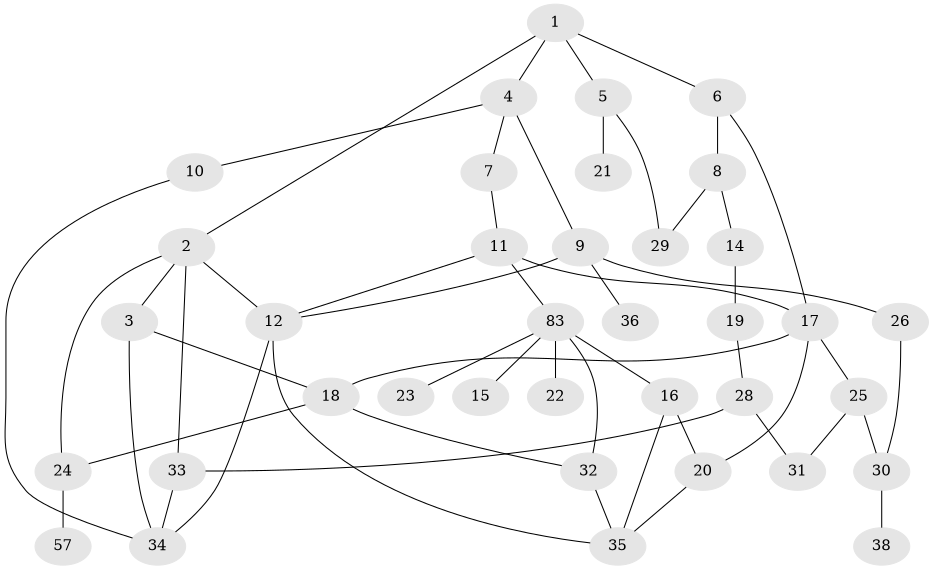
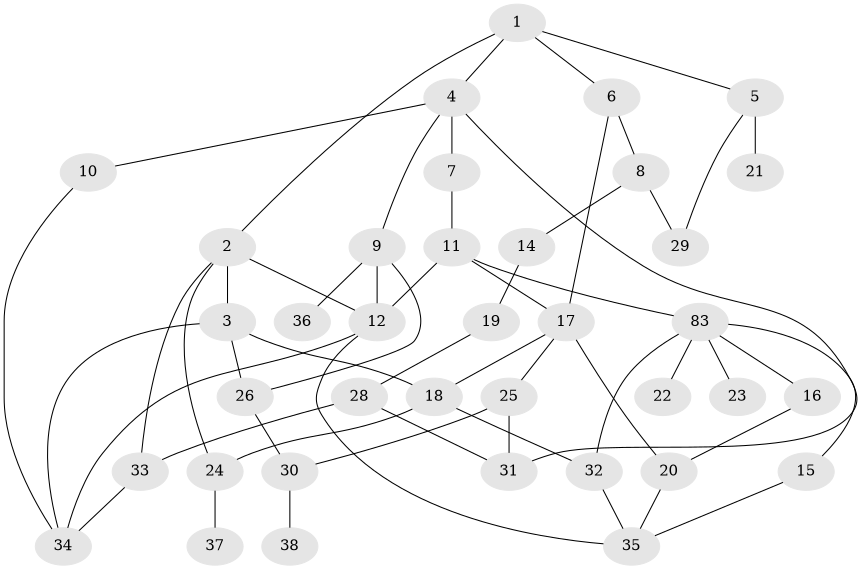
  graph {
    node [color=gray90 style=filled]
    edge [weight=1.0]
    1
    2
    4
    5
    6
    3
    12
    24
    33
    7
    9
    10
    31
    21
    29
    8
    17
    18
    26
    34
    35
-   37 [label=57]
+   37
    32
    30
    11
    36
    14
    20
    25
    n30 [label=83]
    19
    15
    16
    22
    23
    28
    38
    1 -- 2
    1 -- 4
    1 -- 5
    1 -- 6
    2 -- 3
    2 -- 12
    2 -- 24
    2 -- 33
    4 -- 7
    4 -- 9
    4 -- 10
+   4 -- 31
    5 -- 21 [weight=3.0]
    5 -- 29
    6 -- 8 [weight=2.0]
    6 -- 17
    3 -- 18
+   3 -- 26
    3 -- 34
    12 -- 34
    12 -- 35
    24 -- 37
    33 -- 34
    7 -- 11
    9 -- 12
    9 -- 26
    9 -- 36
    10 -- 34
    8 -- 29 [weight=2.0]
    8 -- 14
    17 -- 18
    17 -- 20
    17 -- 25 [weight=2.0]
    18 -- 24
    18 -- 32
    26 -- 30
    32 -- 35
    30 -- 38
    11 -- 12
    11 -- 17
    11 -- n30
    14 -- 19 [weight=2.0]
    20 -- 35
    25 -- 31
    25 -- 30
    n30 -- 32
    n30 -- 15
    n30 -- 16 [weight=2.0]
    n30 -- 22 [weight=2.0]
    n30 -- 23
    19 -- 28
-   16 -- 35
+   15 -- 35
    16 -- 20
    28 -- 33
    28 -- 31
  }
